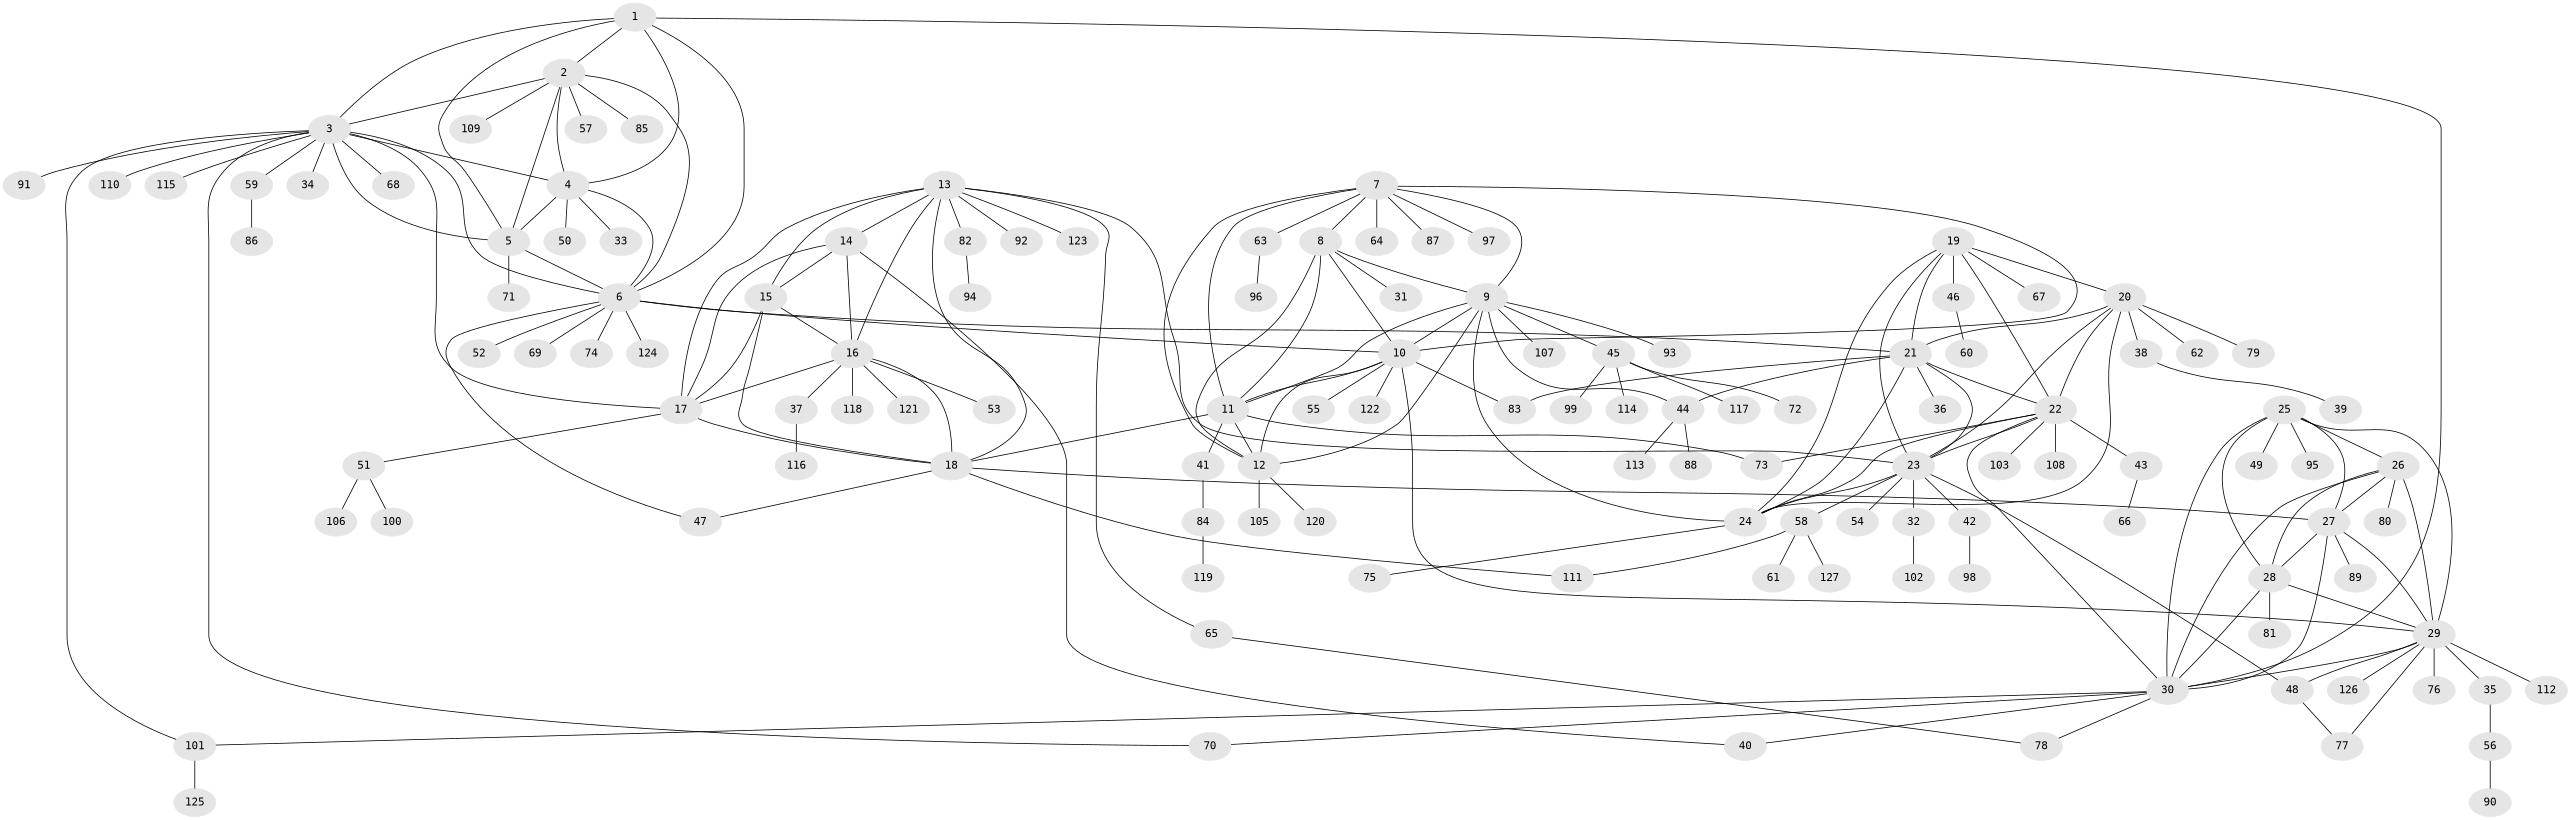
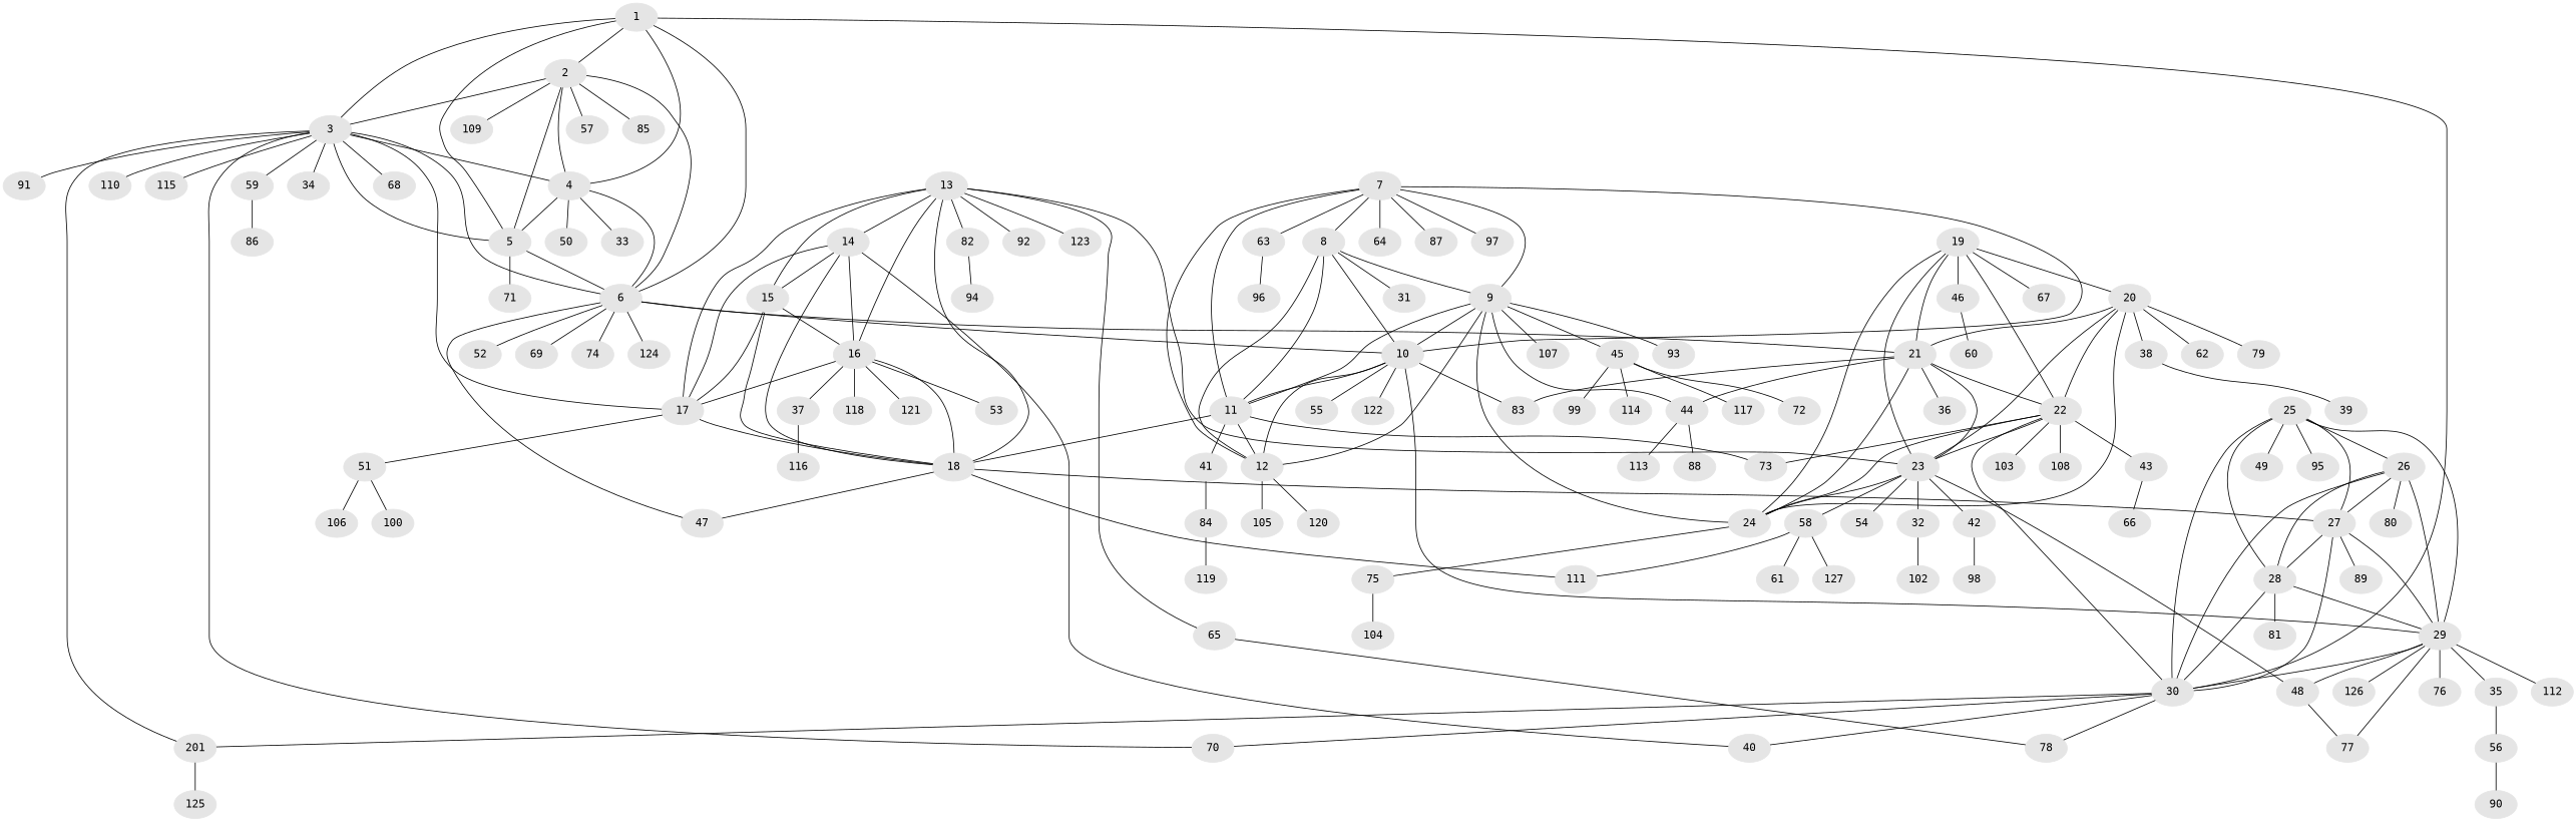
  graph {
    fontname="DejaVu Sans Mono"
    node [color=gray90 fontname="DejaVu Sans Mono" style=filled]
    edge [fontname="DejaVu Sans Mono"]
    1
    2
    3
    4
    5
    6
    30
    57
    85
    109
    17
    34
    59
    68
    70
    91
-   101
+   101 [label=201]
    110
    115
    33
    50
    71
    10
    21
    47
    52
    69
    74
    124
    40
    78
    18
    51
    86
    125
    11
    12
    29
    55
    83
    122
    24
    44
    23
    22
    36
    7
    8
    9
    63
    64
    87
    97
    31
    45
    93
    107
    41
    73
    105
    120
    96
    75
    88
    113
    72
    99
    114
    117
    48
    35
    76
    77
    112
    126
    27
    111
    84
    13
    14
    15
    16
    65
    82
    92
    123
    37
    53
    118
    121
    32
    42
    54
    58
    94
    116
    100
    106
    28
    89
    19
    20
    46
    67
    38
    62
    79
    43
    103
    108
    60
    39
    66
    102
    98
    61
    127
+   104
    25
    26
    49
    95
    80
    81
    56
    90
    119
    1 -- 2
    1 -- 3
    1 -- 4
    1 -- 5
    1 -- 6
    1 -- 30
    2 -- 3
    2 -- 4
    2 -- 5
    2 -- 6
    2 -- 57
    2 -- 85
    2 -- 109
    3 -- 4
    3 -- 5
    3 -- 6
    3 -- 17
    3 -- 34
    3 -- 59
    3 -- 68
    3 -- 70
    3 -- 91
    3 -- 101
    3 -- 110
    3 -- 115
    4 -- 5
    4 -- 6
    4 -- 33
    4 -- 50
    5 -- 6
    5 -- 71
    6 -- 10
    6 -- 21
    6 -- 47
    6 -- 52
    6 -- 69
    6 -- 74
    6 -- 124
    30 -- 70
    30 -- 101
    30 -- 40
    30 -- 78
    17 -- 18
    17 -- 51
    59 -- 86
    101 -- 125
    10 -- 11
    10 -- 12
    10 -- 29
    10 -- 55
    10 -- 83
    10 -- 122
    21 -- 83
    21 -- 24
    21 -- 44
    21 -- 23
    21 -- 22
    21 -- 36
    18 -- 47
    18 -- 27
    18 -- 111
    51 -- 100
    51 -- 106
    11 -- 18
    11 -- 12
    11 -- 41
    11 -- 73
    12 -- 105
    12 -- 120
    29 -- 30
    29 -- 48
    29 -- 35
    29 -- 76
    29 -- 77
    29 -- 112
    29 -- 126
    24 -- 75
    44 -- 88
    44 -- 113
    23 -- 24
    23 -- 48
    23 -- 32
    23 -- 42
    23 -- 54
    23 -- 58
    22 -- 30
    22 -- 24
    22 -- 23
    22 -- 73
    22 -- 43
    22 -- 103
    22 -- 108
    7 -- 10
    7 -- 11
    7 -- 12
    7 -- 8
    7 -- 9
    7 -- 63
    7 -- 64
    7 -- 87
    7 -- 97
    8 -- 10
    8 -- 11
    8 -- 12
    8 -- 9
    8 -- 31
    9 -- 10
    9 -- 11
    9 -- 12
    9 -- 24
    9 -- 44
    9 -- 45
    9 -- 93
    9 -- 107
    63 -- 96
    45 -- 72
    45 -- 99
    45 -- 114
    45 -- 117
    41 -- 84
+   75 -- 104
    48 -- 77
    35 -- 56
    27 -- 30
    27 -- 29
    27 -- 28
    27 -- 89
    84 -- 119
    13 -- 17
    13 -- 18
    13 -- 23
    13 -- 14
    13 -- 15
    13 -- 16
    13 -- 65
    13 -- 82
    13 -- 92
    13 -- 123
    14 -- 17
    14 -- 40
+   14 -- 18
    14 -- 15
    14 -- 16
    15 -- 17
    15 -- 18
    15 -- 16
    16 -- 17
    16 -- 18
    16 -- 37
    16 -- 53
    16 -- 118
    16 -- 121
    65 -- 78
    82 -- 94
    37 -- 116
    32 -- 102
    42 -- 98
    58 -- 111
    58 -- 61
    58 -- 127
    28 -- 30
    28 -- 29
    28 -- 81
    19 -- 21
    19 -- 24
    19 -- 23
    19 -- 22
    19 -- 20
    19 -- 46
    19 -- 67
    20 -- 21
    20 -- 24
    20 -- 23
    20 -- 22
    20 -- 38
    20 -- 62
    20 -- 79
    46 -- 60
    38 -- 39
    43 -- 66
    25 -- 30
    25 -- 29
    25 -- 27
    25 -- 28
    25 -- 26
    25 -- 49
    25 -- 95
    26 -- 30
    26 -- 29
    26 -- 27
    26 -- 28
    26 -- 80
    56 -- 90
  }
